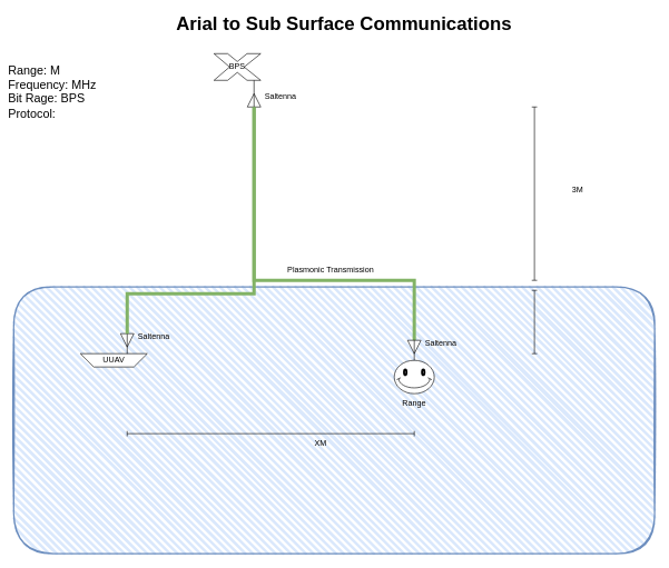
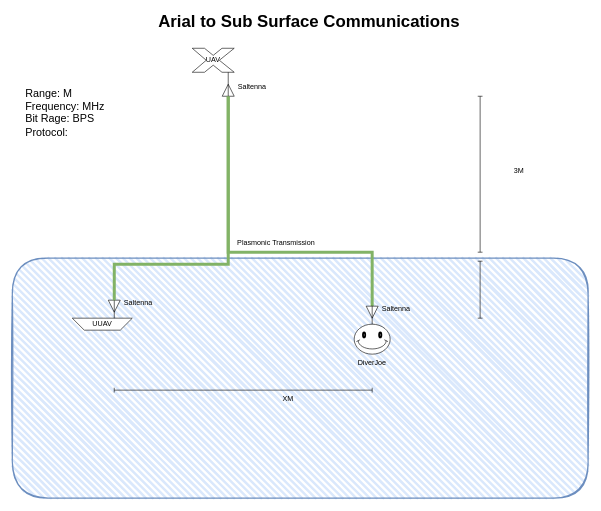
  <mxCell id="0" />
  <mxCell id="1" parent="0" />
  <mxCell id="2" value="" style="rounded=1;whiteSpace=wrap;html=1;strokeWidth=2;fillWeight=4;hachureGap=8;hachureAngle=45;fillColor=#dae8fc;sketch=1;strokeColor=#6c8ebf;" parent="1" vertex="1"><mxGeometry x="20" y="430" width="960" height="400" as="geometry" /></mxCell>
  <mxCell id="3" value="" style="group;rotation=-180;" parent="1" vertex="1" connectable="0"><mxGeometry x="170" y="510" width="40" height="20" as="geometry" /></mxCell>
  <mxCell id="4" value="" style="triangle;whiteSpace=wrap;html=1;rotation=-270;" parent="3" vertex="1"><mxGeometry x="10" y="-10" width="20" height="20" as="geometry" /></mxCell>
  <mxCell id="5" value="" style="endArrow=none;html=1;rounded=0;exitX=0;exitY=0.5;exitDx=0;exitDy=0;" parent="3" source="4" edge="1"><mxGeometry width="50" height="50" relative="1" as="geometry"><mxPoint x="-350" y="-170" as="sourcePoint" /><mxPoint x="20" y="30" as="targetPoint" /></mxGeometry></mxCell>
  <mxCell id="6" style="edgeStyle=orthogonalEdgeStyle;rounded=0;orthogonalLoop=1;jettySize=auto;html=1;fillColor=#d5e8d4;strokeColor=#82b366;strokeWidth=5;entryX=0;entryY=0.5;entryDx=0;entryDy=0;endArrow=none;startFill=0;exitX=0;exitY=0.5;exitDx=0;exitDy=0;" parent="1" source="8" target="12" edge="1"><mxGeometry relative="1" as="geometry"><mxPoint x="560" y="250" as="sourcePoint" /><mxPoint x="430" y="100" as="targetPoint" /><Array as="points"><mxPoint x="620" y="420" /><mxPoint x="380" y="420" /></Array></mxGeometry></mxCell>
  <mxCell id="7" value="" style="group;rotation=-180;" parent="1" vertex="1" connectable="0"><mxGeometry x="600" y="520" width="40" height="20" as="geometry" /></mxCell>
  <mxCell id="8" value="" style="triangle;whiteSpace=wrap;html=1;rotation=-270;" parent="7" vertex="1"><mxGeometry x="10" y="-10" width="20" height="20" as="geometry" /></mxCell>
  <mxCell id="9" value="" style="endArrow=none;html=1;rounded=0;exitX=0;exitY=0.5;exitDx=0;exitDy=0;" parent="7" source="8" edge="1"><mxGeometry width="50" height="50" relative="1" as="geometry"><mxPoint x="-350" y="-170" as="sourcePoint" /><mxPoint x="20" y="30" as="targetPoint" /></mxGeometry></mxCell>
  <mxCell id="10" value="" style="verticalLabelPosition=bottom;verticalAlign=top;html=1;shape=mxgraph.basic.x" parent="1" vertex="1"><mxGeometry x="320" y="80" width="70" height="40" as="geometry" /></mxCell>
  <mxCell id="11" value="" style="group;rotation=0;" parent="1" vertex="1" connectable="0"><mxGeometry x="360" y="130" width="40" height="20" as="geometry" /></mxCell>
  <mxCell id="12" value="" style="triangle;whiteSpace=wrap;html=1;rotation=-90;" parent="11" vertex="1"><mxGeometry x="10" y="10" width="20" height="20" as="geometry" /></mxCell>
  <mxCell id="13" value="" style="endArrow=none;html=1;rounded=0;exitX=0;exitY=0.5;exitDx=0;exitDy=0;" parent="11" source="12" edge="1"><mxGeometry width="50" height="50" relative="1" as="geometry"><mxPoint x="390" y="190" as="sourcePoint" /><mxPoint x="20" y="-10" as="targetPoint" /></mxGeometry></mxCell>
  <mxCell id="14" value="" style="verticalLabelPosition=bottom;verticalAlign=top;html=1;shape=mxgraph.basic.smiley" parent="1" vertex="1"><mxGeometry x="590" y="540" width="60" height="50" as="geometry" /></mxCell>
- <mxCell id="15" value="Plasmonic Transmission" style="text;strokeColor=none;align=center;fillColor=none;html=1;verticalAlign=middle;whiteSpace=wrap;rounded=0;" parent="1" vertex="1"><mxGeometry x="420" y="390" width="150" height="30" as="geometry" /></mxCell>
+ <mxCell id="15" value="Plasmonic Transmission" style="text;strokeColor=none;align=center;fillColor=none;html=1;verticalAlign=middle;whiteSpace=wrap;rounded=0;" parent="1" vertex="1"><mxGeometry x="385" y="390" width="150" height="30" as="geometry" /></mxCell>
  <mxCell id="16" value="Saltenna" style="text;strokeColor=none;align=center;fillColor=none;html=1;verticalAlign=middle;whiteSpace=wrap;rounded=0;" parent="1" vertex="1"><mxGeometry x="390" y="130" width="60" height="30" as="geometry" /></mxCell>
  <mxCell id="17" value="Saltenna" style="text;strokeColor=none;align=center;fillColor=none;html=1;verticalAlign=middle;whiteSpace=wrap;rounded=0;" parent="1" vertex="1"><mxGeometry x="630" y="500" width="60" height="30" as="geometry" /></mxCell>
  <mxCell id="18" value="" style="shape=trapezoid;perimeter=trapezoidPerimeter;whiteSpace=wrap;html=1;fixedSize=1;rotation=-180;" parent="1" vertex="1"><mxGeometry x="120" y="530" width="100" height="20" as="geometry" /></mxCell>
- <mxCell id="19" value="Range" style="text;strokeColor=none;align=center;fillColor=none;html=1;verticalAlign=middle;whiteSpace=wrap;rounded=0;" parent="1" vertex="1"><mxGeometry x="590" y="590" width="60" height="30" as="geometry" /></mxCell>
- <mxCell id="20" value="BPS" style="text;strokeColor=none;align=center;fillColor=none;html=1;verticalAlign=middle;whiteSpace=wrap;rounded=0;" parent="1" vertex="1"><mxGeometry x="335" y="95" width="40" height="10" as="geometry" /></mxCell>
+ <mxCell id="19" value="DiverJoe" style="text;strokeColor=none;align=center;fillColor=none;html=1;verticalAlign=middle;whiteSpace=wrap;rounded=0;" parent="1" vertex="1"><mxGeometry x="590" y="590" width="60" height="30" as="geometry" /></mxCell>
+ <mxCell id="20" value="UAV" style="text;strokeColor=none;align=center;fillColor=none;html=1;verticalAlign=middle;whiteSpace=wrap;rounded=0;" parent="1" vertex="1"><mxGeometry x="335" y="95" width="40" height="10" as="geometry" /></mxCell>
  <mxCell id="21" value="UUAV" style="text;strokeColor=none;align=center;fillColor=none;html=1;verticalAlign=middle;whiteSpace=wrap;rounded=0;" parent="1" vertex="1"><mxGeometry x="150" y="535" width="40" height="10" as="geometry" /></mxCell>
  <mxCell id="22" style="edgeStyle=orthogonalEdgeStyle;rounded=0;orthogonalLoop=1;jettySize=auto;html=1;fillColor=#d5e8d4;strokeColor=#82b366;strokeWidth=5;entryX=0;entryY=0.5;entryDx=0;entryDy=0;endArrow=none;startFill=0;exitX=0;exitY=0.5;exitDx=0;exitDy=0;" parent="1" source="4" target="12" edge="1"><mxGeometry relative="1" as="geometry"><mxPoint x="630" y="520" as="sourcePoint" /><mxPoint x="390" y="170" as="targetPoint" /><Array as="points"><mxPoint x="190" y="440" /><mxPoint x="380" y="440" /></Array></mxGeometry></mxCell>
  <mxCell id="23" value="Saltenna" style="text;strokeColor=none;align=center;fillColor=none;html=1;verticalAlign=middle;whiteSpace=wrap;rounded=0;" parent="1" vertex="1"><mxGeometry x="200" y="490" width="60" height="30" as="geometry" /></mxCell>
  <mxCell id="24" value="" style="endArrow=baseDash;html=1;rounded=0;endFill=0;startArrow=baseDash;startFill=0;" parent="1" edge="1"><mxGeometry width="50" height="50" relative="1" as="geometry"><mxPoint x="800" y="420" as="sourcePoint" /><mxPoint x="800" y="160" as="targetPoint" /></mxGeometry></mxCell>
  <mxCell id="25" value="" style="endArrow=baseDash;html=1;rounded=0;endFill=0;startArrow=baseDash;startFill=0;" parent="1" edge="1"><mxGeometry width="50" height="50" relative="1" as="geometry"><mxPoint x="800" y="530" as="sourcePoint" /><mxPoint x="800" y="435" as="targetPoint" /></mxGeometry></mxCell>
  <mxCell id="26" value="3M" style="text;strokeColor=none;align=center;fillColor=none;html=1;verticalAlign=middle;whiteSpace=wrap;rounded=0;" parent="1" vertex="1"><mxGeometry x="835" y="270" width="60" height="30" as="geometry" /></mxCell>
  <mxCell id="27" value="" style="endArrow=baseDash;html=1;rounded=0;exitX=0.177;exitY=0.55;exitDx=0;exitDy=0;exitPerimeter=0;endFill=0;startArrow=baseDash;startFill=0;" parent="1" source="2" edge="1"><mxGeometry width="50" height="50" relative="1" as="geometry"><mxPoint x="570" y="700" as="sourcePoint" /><mxPoint x="620" y="650" as="targetPoint" /></mxGeometry></mxCell>
  <mxCell id="28" value="XM" style="text;strokeColor=none;align=center;fillColor=none;html=1;verticalAlign=middle;whiteSpace=wrap;rounded=0;" parent="1" vertex="1"><mxGeometry x="450" y="650" width="60" height="30" as="geometry" /></mxCell>
- <mxCell id="29" value="&lt;font style=&quot;font-size: 18px;&quot;&gt;Range: M&lt;/font&gt;&lt;div&gt;&lt;font style=&quot;font-size: 18px;&quot;&gt;Frequency: MHz&lt;/font&gt;&lt;div&gt;&lt;font style=&quot;font-size: 18px;&quot;&gt;Bit Rage: BPS&lt;/font&gt;&lt;/div&gt;&lt;div&gt;&lt;font style=&quot;font-size: 18px;&quot;&gt;Protocol:&lt;/font&gt;&lt;/div&gt;&lt;div&gt;&lt;br&gt;&lt;/div&gt;&lt;/div&gt;" style="text;strokeColor=none;align=left;fillColor=none;html=1;verticalAlign=middle;whiteSpace=wrap;rounded=0;" parent="1" vertex="1"><mxGeometry x="10" y="100" width="150" height="90" as="geometry" /></mxCell>
+ <mxCell id="29" value="&lt;font style=&quot;font-size: 18px;&quot;&gt;Range: M&lt;/font&gt;&lt;div&gt;&lt;font style=&quot;font-size: 18px;&quot;&gt;Frequency: MHz&lt;/font&gt;&lt;div&gt;&lt;font style=&quot;font-size: 18px;&quot;&gt;Bit Rage: BPS&lt;/font&gt;&lt;/div&gt;&lt;div&gt;&lt;font style=&quot;font-size: 18px;&quot;&gt;Protocol:&lt;/font&gt;&lt;/div&gt;&lt;div&gt;&lt;br&gt;&lt;/div&gt;&lt;/div&gt;" style="text;strokeColor=none;align=left;fillColor=none;html=1;verticalAlign=middle;whiteSpace=wrap;rounded=0;" parent="1" vertex="1"><mxGeometry x="40" y="150" width="150" height="90" as="geometry" /></mxCell>
  <mxCell id="30" value="&lt;font style=&quot;font-size: 28px;&quot;&gt;&lt;b&gt;Arial to Sub Surface Communications&lt;/b&gt;&lt;/font&gt;" style="text;strokeColor=none;align=center;fillColor=none;html=1;verticalAlign=middle;whiteSpace=wrap;rounded=0;" vertex="1" parent="1"><mxGeometry x="200" y="20" width="630" height="30" as="geometry" /></mxCell>
